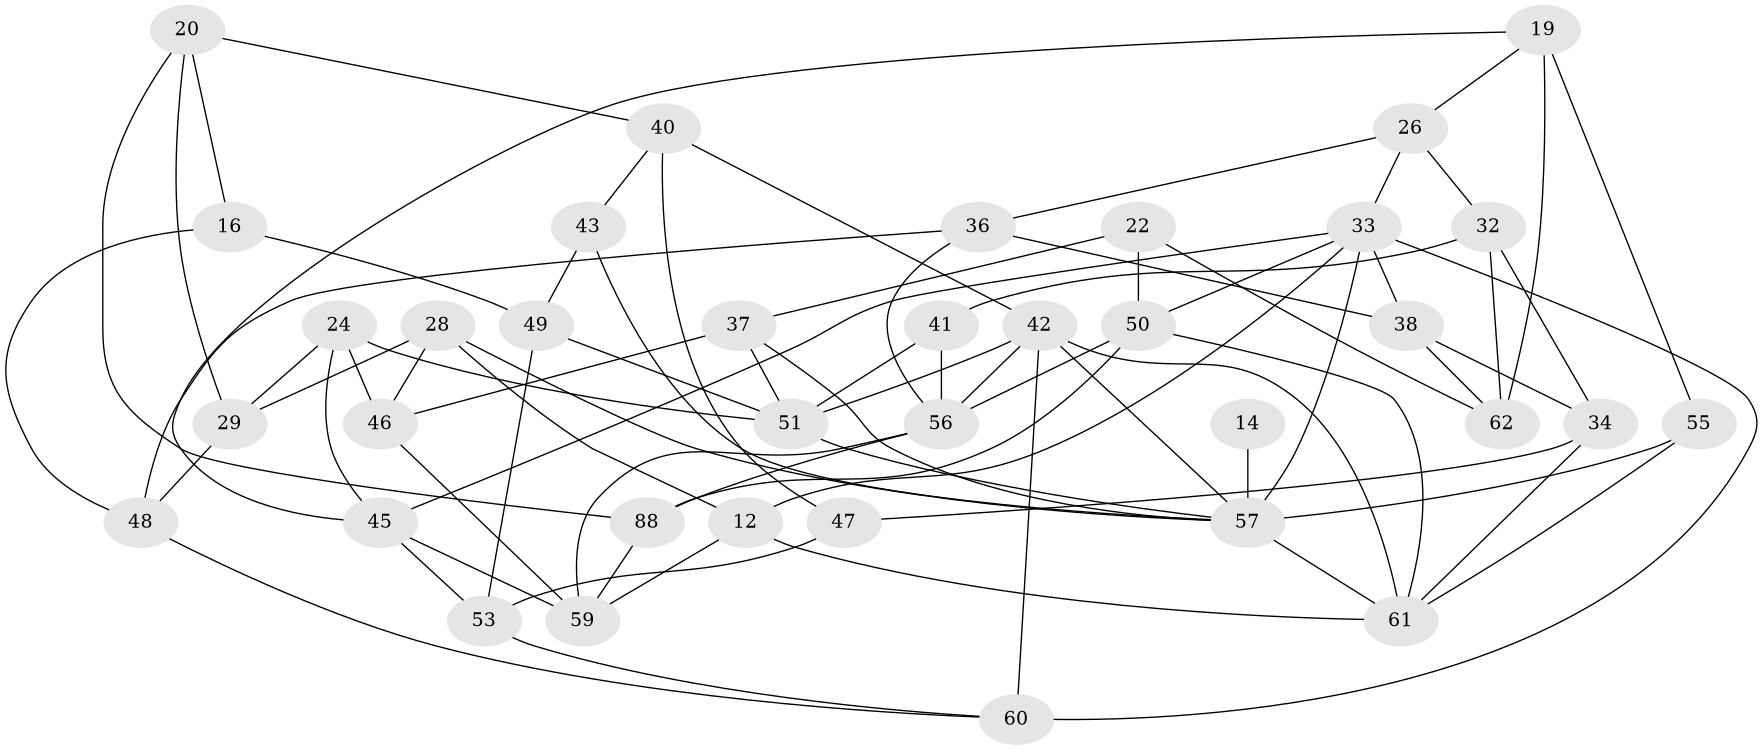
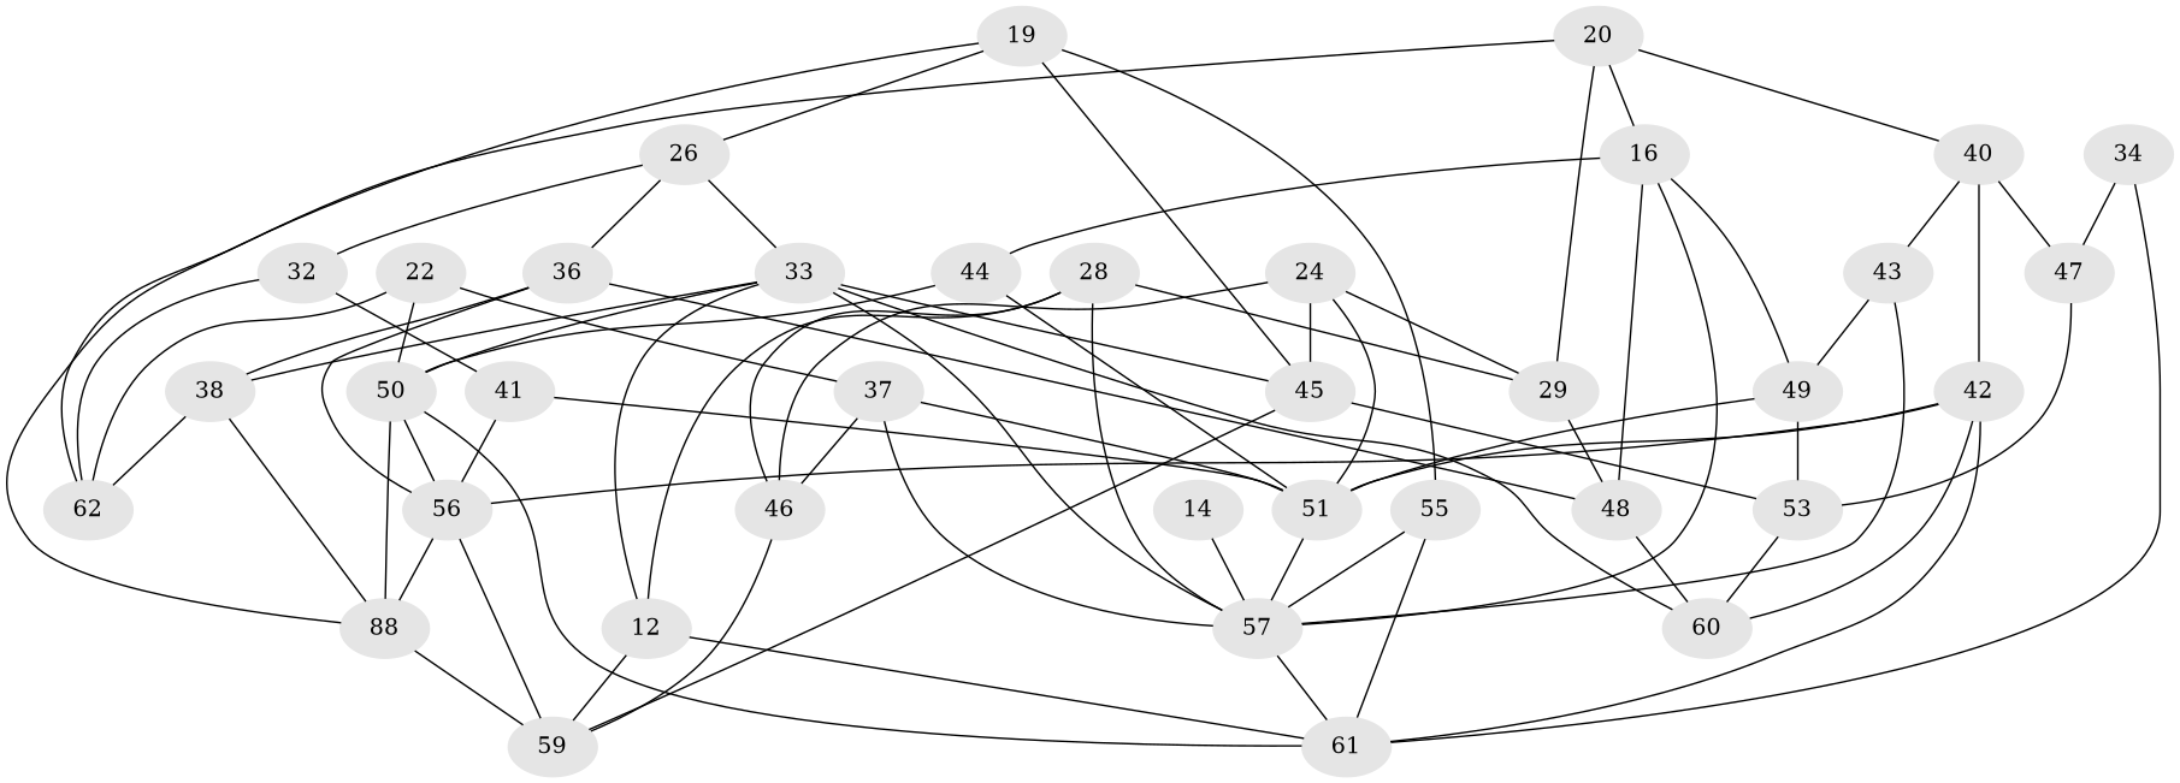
  graph {
    node [color=gray90 style=filled]
    57 [super="+3+34"]
    61 [super="+11+5"]
    14
    n4 [label=19]
    26
    45 [super="+12"]
    55
    62
    32
    33 [super="+4+17"]
    36
    53
    59 [super="+2+27+54"]
    16
+   44
    48
    49
    50 [super="+7"]
    51 [super="+25+23"]
    60 [super="+31"]
    20
    29
    40 [super="+19"]
    n24 [label=88 super="+13"]
    47
    42 [super="+35"]
    43
    22
    37
    46 [super="+21"]
    41
    56 [super="+10+30"]
    24 [super="+8"]
    n34 [label=34]
    n35 [label=12]
    38
    28
    57 -- 61 [weight=2]
    14 -- 57 [weight=4]
    n4 -- 26
    n4 -- 45
    n4 -- 55
    n4 -- 62
    26 -- 32
    26 -- 33
    26 -- 36
    45 -- 53
    45 -- 59 [weight=2]
    55 -- 57
    55 -- 61 [weight=2]
    32 -- 62
    32 -- 41
-   32 -- n34
    33 -- 57
    33 -- 45
    33 -- 50
    33 -- 60 [weight=2]
    33 -- n35
    33 -- 38
    36 -- 48
    36 -- 56
    36 -- 38
    53 -- 60
-   42 -- 57
+   16 -- 57
+   16 -- 44
    16 -- 48
    16 -- 49
+   44 -- 50
+   44 -- 51
    48 -- 60
    49 -- 53
    49 -- 51
    50 -- 61
    50 -- n24
    50 -- 56
    51 -- 57
    20 -- 16
    20 -- 29
    20 -- 40
    20 -- n24
    29 -- 48
    40 -- 47 [weight=2]
    40 -- 42 [weight=2]
    40 -- 43
    n24 -- 59 [weight=3]
    47 -- 53
    42 -- 61
    42 -- 51 [weight=2]
    42 -- 60 [weight=2]
    42 -- 56
    43 -- 57 [weight=2]
    43 -- 49
    22 -- 62
    22 -- 50
    22 -- 37
    37 -- 57
    37 -- 51
    37 -- 46
    46 -- 59 [weight=2]
    41 -- 51
    41 -- 56
    56 -- 59 [weight=2]
    56 -- n24
    24 -- 45
    24 -- 51
    24 -- 29
    24 -- 46 [weight=2]
    n34 -- 61
    n34 -- 47
    n35 -- 61
    n35 -- 59
    38 -- 62
-   38 -- n34
+   38 -- n24
    28 -- 57
    28 -- 29
    28 -- 46
    28 -- n35
  }
